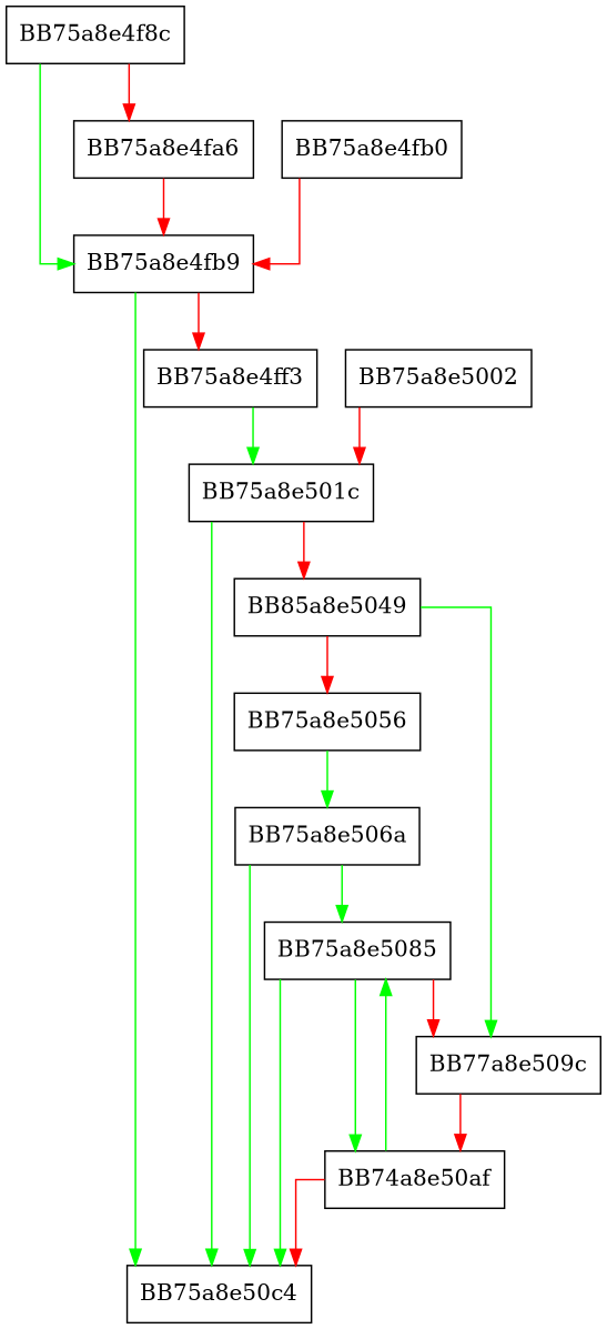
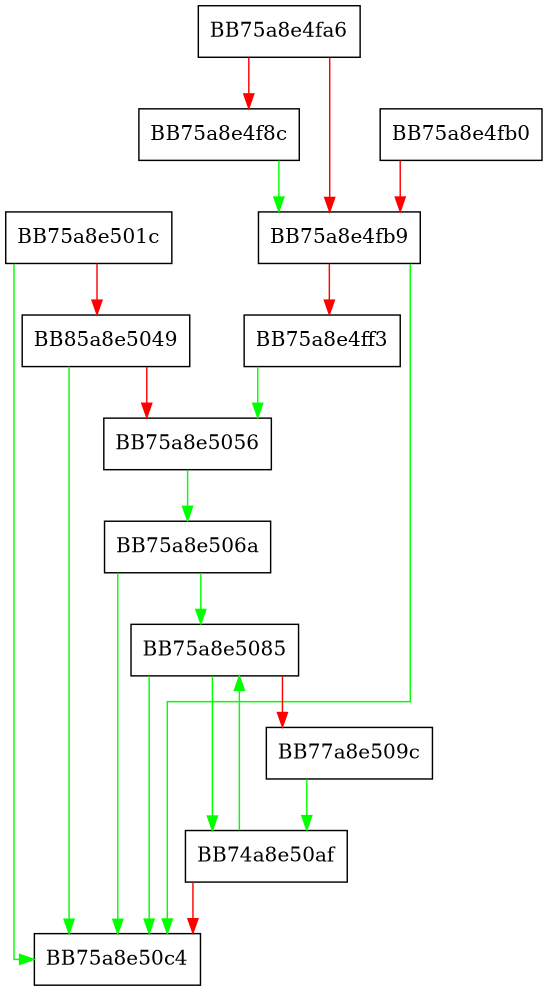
  digraph {
    splines=ortho
    node [shape=box]
    edge [color=green]
    BB75a8e4f8c
    BB75a8e4fb9
    BB75a8e4fa6
    BB75a8e50c4
    BB75a8e4ff3
    BB75a8e501c
    BB75a8e4fb0
    n8 [label=BB85a8e5049]
-   BB75a8e5002
    BB75a8e5056
    BB75a8e506a
    BB75a8e5085
    n13 [label=BB74a8e50af]
    n14 [label=BB77a8e509c]
    BB75a8e4f8c -> BB75a8e4fb9
-   BB75a8e4f8c -> BB75a8e4fa6 [color=red]
+   BB75a8e4fa6 -> BB75a8e4f8c [color=red]
    BB75a8e4fb9 -> BB75a8e50c4
    BB75a8e4fb9 -> BB75a8e4ff3 [color=red]
    BB75a8e4fa6 -> BB75a8e4fb9 [color=red]
-   BB75a8e4ff3 -> BB75a8e501c
+   BB75a8e4ff3 -> BB75a8e5056
    BB75a8e501c -> BB75a8e50c4
    BB75a8e501c -> n8 [color=red]
    BB75a8e4fb0 -> BB75a8e4fb9 [color=red]
-   n8 -> n14
+   n8 -> BB75a8e50c4
    n8 -> BB75a8e5056 [color=red]
-   BB75a8e5002 -> BB75a8e501c [color=red]
    BB75a8e5056 -> BB75a8e506a
    BB75a8e506a -> BB75a8e50c4
    BB75a8e506a -> BB75a8e5085
    BB75a8e5085 -> BB75a8e50c4
    BB75a8e5085 -> n13
    BB75a8e5085 -> n14 [color=red]
    n13 -> BB75a8e50c4 [color=red]
    n13 -> BB75a8e5085
-   n14 -> n13 [color=red]
+   n14 -> n13
  }
